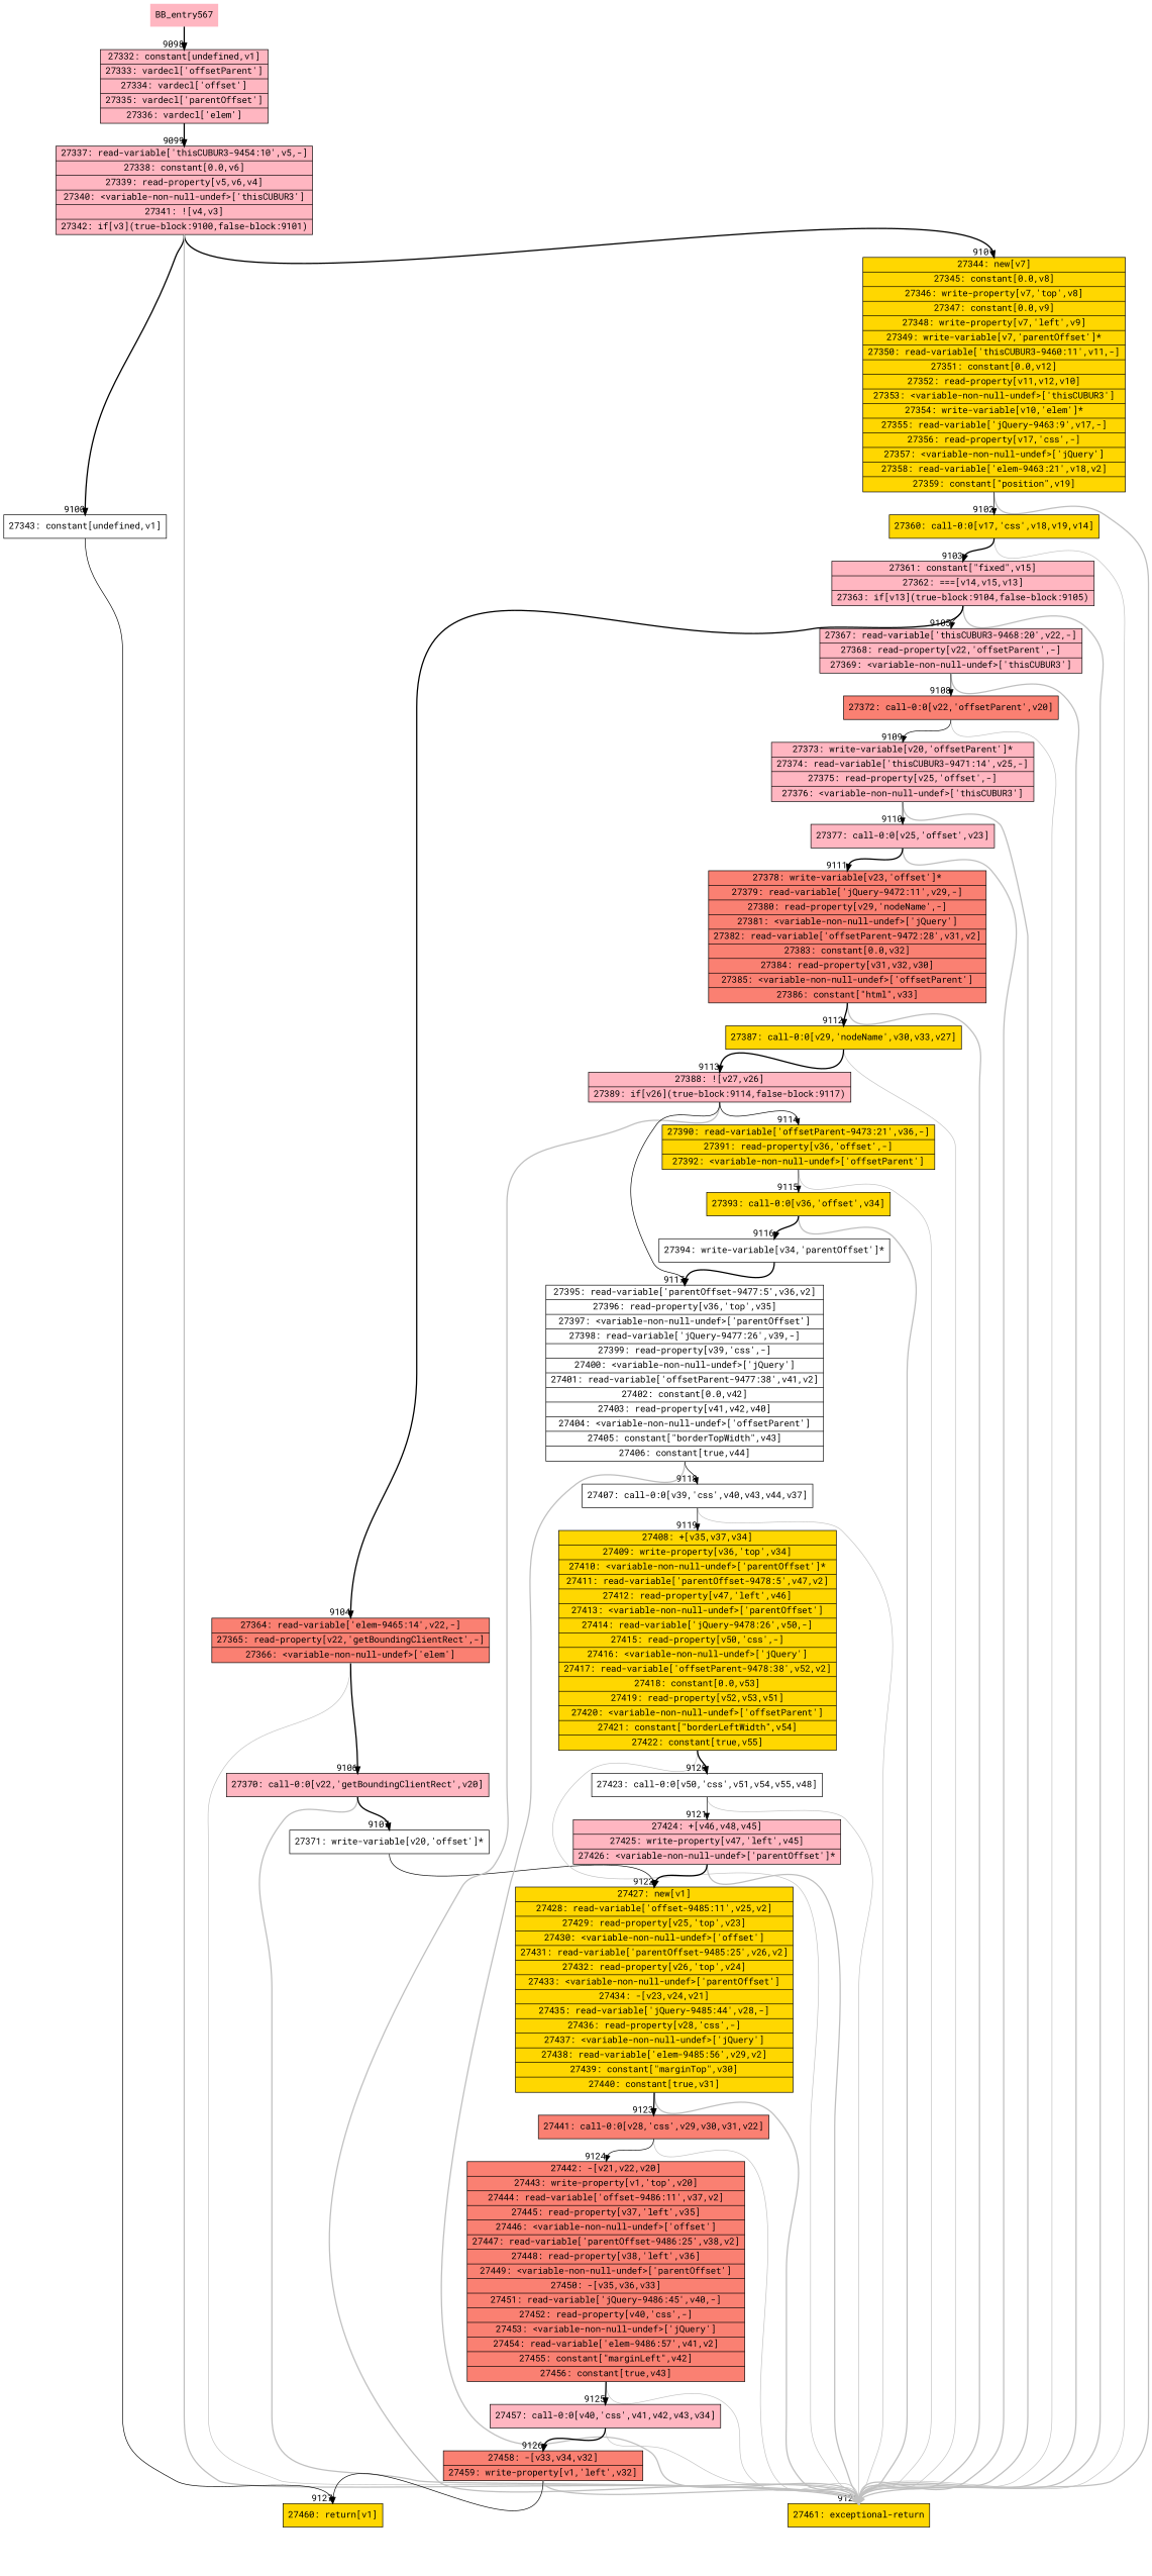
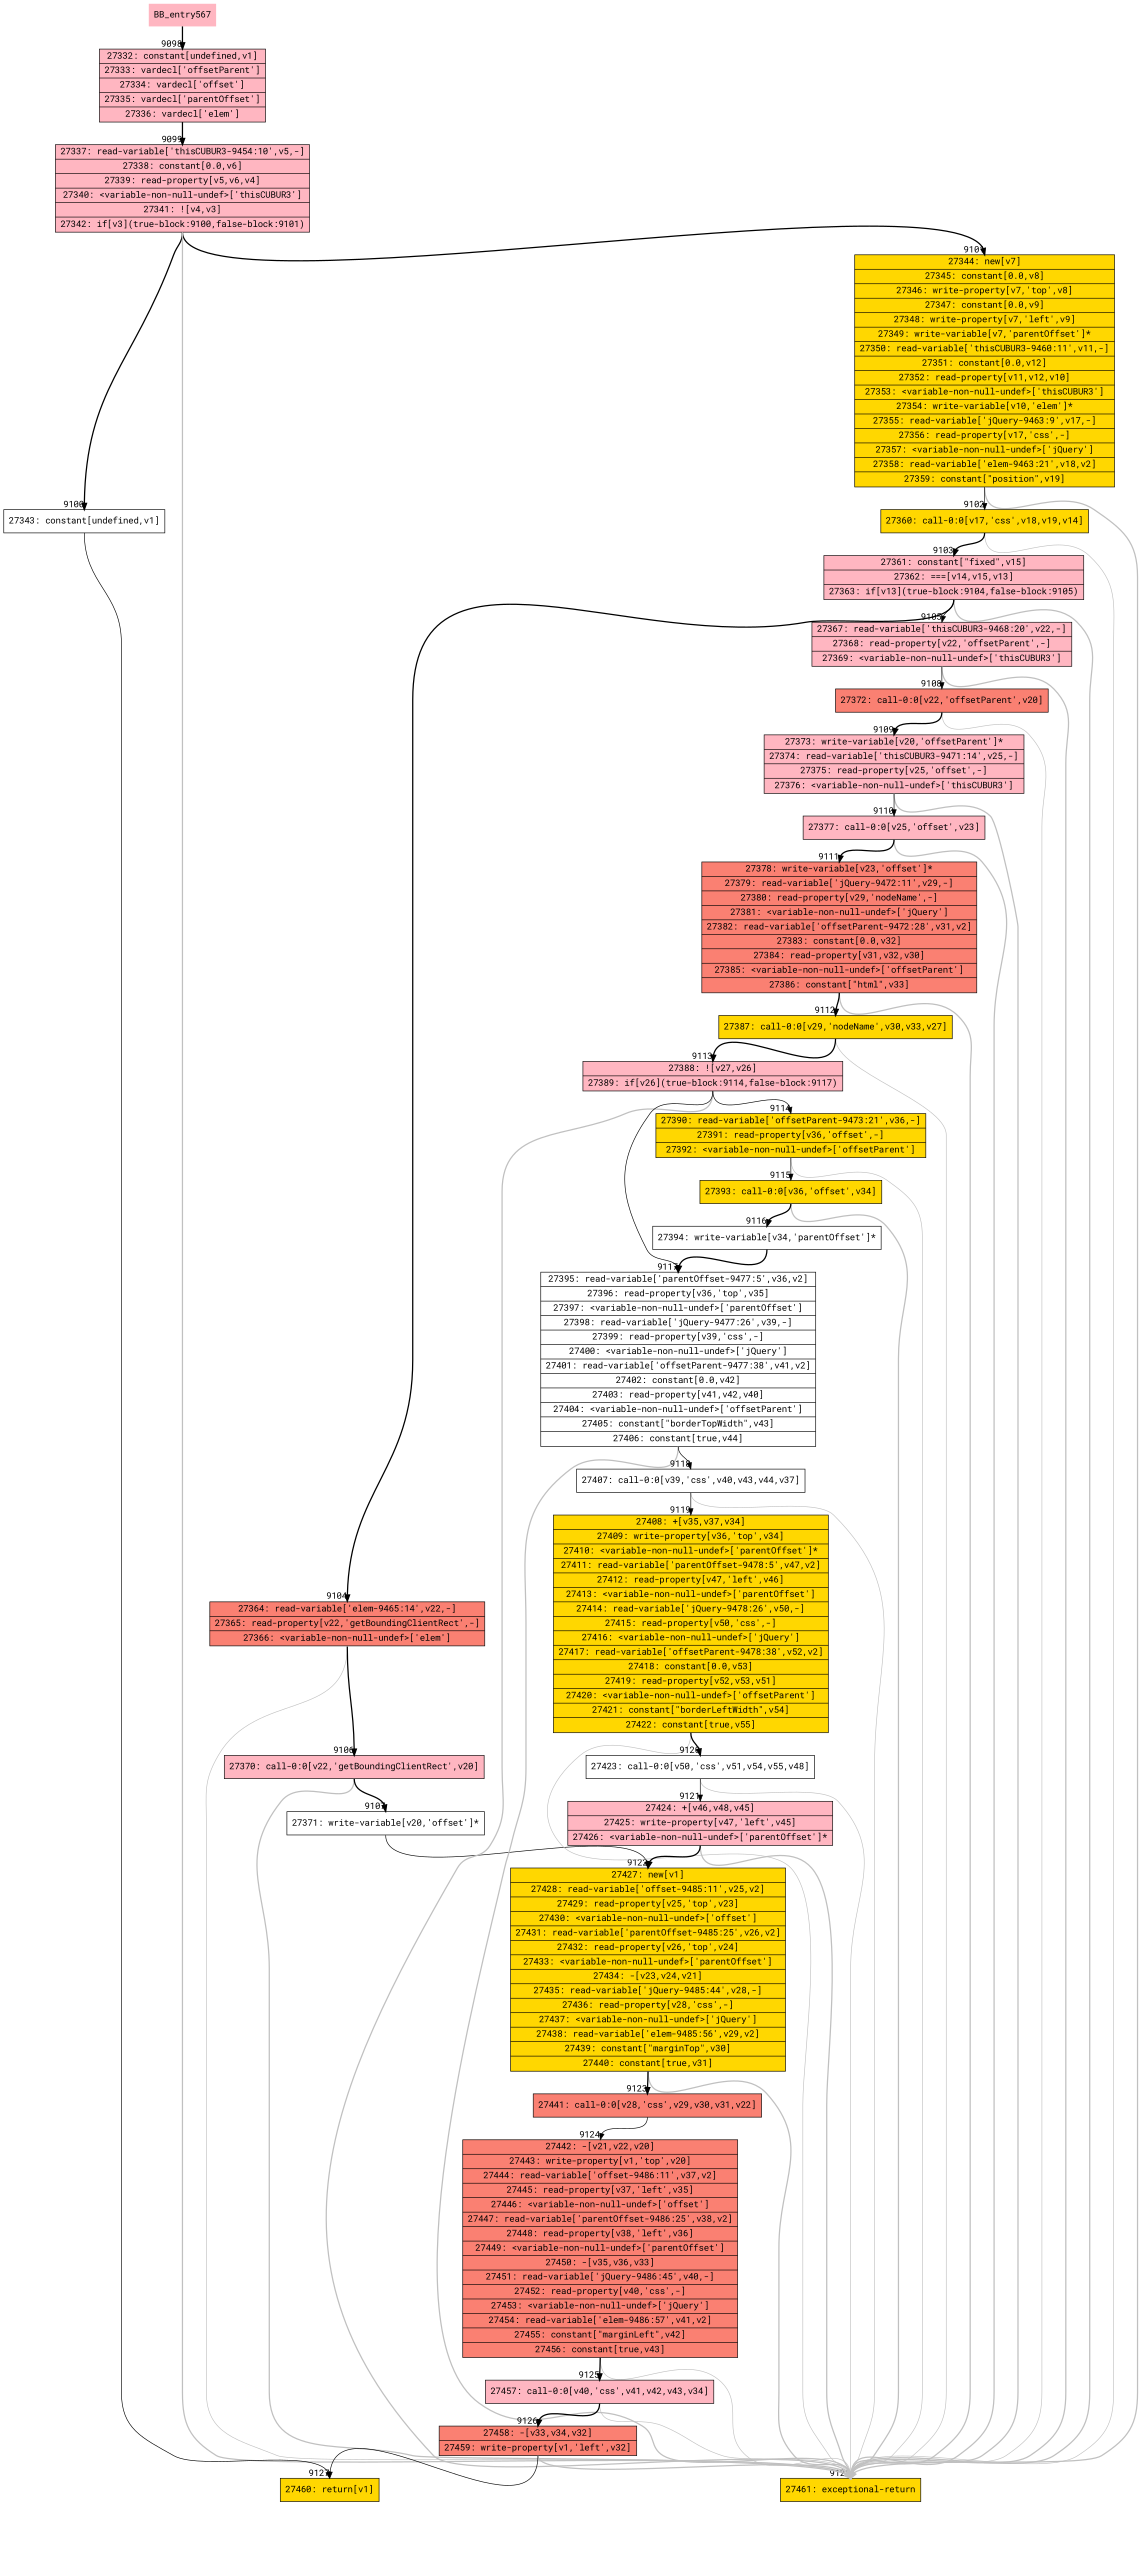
  digraph {
    fontname="Roboto Mono"
    rankdir=TD
    node [fillcolor=lightpink fontname="Roboto Mono" shape=record style=filled]
    edge [fontname="Roboto Mono" headport=n style=bold tailport=s]
    BB_entry567 [shape=none]
    n2 [label="{27332: constant[undefined,v1]|27333: vardecl['offsetParent']|27334: vardecl['offset']|27335: vardecl['parentOffset']|27336: vardecl['elem']}"]
    n3 [label="{27337: read-variable['thisCUBUR3-9454:10',v5,-]|27338: constant[0.0,v6]|27339: read-property[v5,v6,v4]|27340: \<variable-non-null-undef\>['thisCUBUR3']|27341: ![v4,v3]|27342: if[v3](true-block:9100,false-block:9101)}"]
    n4 [fillcolor=white label="{27343: constant[undefined,v1]}"]
    n5 [fillcolor=gold label="{27344: new[v7]|27345: constant[0.0,v8]|27346: write-property[v7,'top',v8]|27347: constant[0.0,v9]|27348: write-property[v7,'left',v9]|27349: write-variable[v7,'parentOffset']*|27350: read-variable['thisCUBUR3-9460:11',v11,-]|27351: constant[0.0,v12]|27352: read-property[v11,v12,v10]|27353: \<variable-non-null-undef\>['thisCUBUR3']|27354: write-variable[v10,'elem']*|27355: read-variable['jQuery-9463:9',v17,-]|27356: read-property[v17,'css',-]|27357: \<variable-non-null-undef\>['jQuery']|27358: read-variable['elem-9463:21',v18,v2]|27359: constant[\"position\",v19]}"]
    n6 [fillcolor=gold label="{27461: exceptional-return}"]
    n7 [fillcolor=gold label="{27460: return[v1]}"]
    n8 [fillcolor=gold label="{27360: call-0:0[v17,'css',v18,v19,v14]}"]
    n9 [label="{27361: constant[\"fixed\",v15]|27362: ===[v14,v15,v13]|27363: if[v13](true-block:9104,false-block:9105)}"]
    n10 [fillcolor=salmon label="{27364: read-variable['elem-9465:14',v22,-]|27365: read-property[v22,'getBoundingClientRect',-]|27366: \<variable-non-null-undef\>['elem']}"]
    n11 [label="{27367: read-variable['thisCUBUR3-9468:20',v22,-]|27368: read-property[v22,'offsetParent',-]|27369: \<variable-non-null-undef\>['thisCUBUR3']}"]
    n12 [label="{27370: call-0:0[v22,'getBoundingClientRect',v20]}"]
    n13 [fillcolor=salmon label="{27372: call-0:0[v22,'offsetParent',v20]}"]
    n14 [fillcolor=white label="{27371: write-variable[v20,'offset']*}"]
    n15 [label="{27373: write-variable[v20,'offsetParent']*|27374: read-variable['thisCUBUR3-9471:14',v25,-]|27375: read-property[v25,'offset',-]|27376: \<variable-non-null-undef\>['thisCUBUR3']}"]
    n16 [fillcolor=gold label="{27427: new[v1]|27428: read-variable['offset-9485:11',v25,v2]|27429: read-property[v25,'top',v23]|27430: \<variable-non-null-undef\>['offset']|27431: read-variable['parentOffset-9485:25',v26,v2]|27432: read-property[v26,'top',v24]|27433: \<variable-non-null-undef\>['parentOffset']|27434: -[v23,v24,v21]|27435: read-variable['jQuery-9485:44',v28,-]|27436: read-property[v28,'css',-]|27437: \<variable-non-null-undef\>['jQuery']|27438: read-variable['elem-9485:56',v29,v2]|27439: constant[\"marginTop\",v30]|27440: constant[true,v31]}"]
    n17 [label="{27377: call-0:0[v25,'offset',v23]}"]
    n18 [fillcolor=salmon label="{27441: call-0:0[v28,'css',v29,v30,v31,v22]}"]
    n19 [fillcolor=salmon label="{27442: -[v21,v22,v20]|27443: write-property[v1,'top',v20]|27444: read-variable['offset-9486:11',v37,v2]|27445: read-property[v37,'left',v35]|27446: \<variable-non-null-undef\>['offset']|27447: read-variable['parentOffset-9486:25',v38,v2]|27448: read-property[v38,'left',v36]|27449: \<variable-non-null-undef\>['parentOffset']|27450: -[v35,v36,v33]|27451: read-variable['jQuery-9486:45',v40,-]|27452: read-property[v40,'css',-]|27453: \<variable-non-null-undef\>['jQuery']|27454: read-variable['elem-9486:57',v41,v2]|27455: constant[\"marginLeft\",v42]|27456: constant[true,v43]}"]
    n20 [fillcolor=salmon label="{27378: write-variable[v23,'offset']*|27379: read-variable['jQuery-9472:11',v29,-]|27380: read-property[v29,'nodeName',-]|27381: \<variable-non-null-undef\>['jQuery']|27382: read-variable['offsetParent-9472:28',v31,v2]|27383: constant[0.0,v32]|27384: read-property[v31,v32,v30]|27385: \<variable-non-null-undef\>['offsetParent']|27386: constant[\"html\",v33]}"]
    n21 [fillcolor=gold label="{27387: call-0:0[v29,'nodeName',v30,v33,v27]}"]
    n22 [label="{27388: ![v27,v26]|27389: if[v26](true-block:9114,false-block:9117)}"]
    n23 [fillcolor=gold label="{27390: read-variable['offsetParent-9473:21',v36,-]|27391: read-property[v36,'offset',-]|27392: \<variable-non-null-undef\>['offsetParent']}"]
    n24 [fillcolor=white label="{27395: read-variable['parentOffset-9477:5',v36,v2]|27396: read-property[v36,'top',v35]|27397: \<variable-non-null-undef\>['parentOffset']|27398: read-variable['jQuery-9477:26',v39,-]|27399: read-property[v39,'css',-]|27400: \<variable-non-null-undef\>['jQuery']|27401: read-variable['offsetParent-9477:38',v41,v2]|27402: constant[0.0,v42]|27403: read-property[v41,v42,v40]|27404: \<variable-non-null-undef\>['offsetParent']|27405: constant[\"borderTopWidth\",v43]|27406: constant[true,v44]}"]
    n25 [fillcolor=gold label="{27393: call-0:0[v36,'offset',v34]}"]
    n26 [fillcolor=white label="{27407: call-0:0[v39,'css',v40,v43,v44,v37]}"]
    n27 [fillcolor=white label="{27394: write-variable[v34,'parentOffset']*}"]
    n28 [fillcolor=gold label="{27408: +[v35,v37,v34]|27409: write-property[v36,'top',v34]|27410: \<variable-non-null-undef\>['parentOffset']*|27411: read-variable['parentOffset-9478:5',v47,v2]|27412: read-property[v47,'left',v46]|27413: \<variable-non-null-undef\>['parentOffset']|27414: read-variable['jQuery-9478:26',v50,-]|27415: read-property[v50,'css',-]|27416: \<variable-non-null-undef\>['jQuery']|27417: read-variable['offsetParent-9478:38',v52,v2]|27418: constant[0.0,v53]|27419: read-property[v52,v53,v51]|27420: \<variable-non-null-undef\>['offsetParent']|27421: constant[\"borderLeftWidth\",v54]|27422: constant[true,v55]}"]
    n29 [fillcolor=white label="{27423: call-0:0[v50,'css',v51,v54,v55,v48]}"]
    n30 [label="{27424: +[v46,v48,v45]|27425: write-property[v47,'left',v45]|27426: \<variable-non-null-undef\>['parentOffset']*}"]
    n31 [label="{27457: call-0:0[v40,'css',v41,v42,v43,v34]}"]
    n32 [fillcolor=salmon label="{27458: -[v33,v34,v32]|27459: write-property[v1,'left',v32]}"]
    BB_entry567 -> n2 [headlabel="    9098"]
    n2 -> n3 [headlabel="      9099"]
    n3 -> n4 [headlabel="      9100"]
    n3 -> n5 [headlabel="      9101"]
    n3 -> n6 [color=gray headlabel="      9128"]
    n4 -> n7 [headlabel="      9127" style=solid]
    n5 -> n6 [color=gray]
    n5 -> n8 [headlabel="      9102" style=solid]
    n8 -> n6 [color=gray style=solid]
    n8 -> n9 [headlabel="      9103"]
    n9 -> n6 [color=gray]
    n9 -> n10 [headlabel="      9104"]
    n9 -> n11 [headlabel="      9105" style=solid]
    n10 -> n6 [color=gray style=solid]
    n10 -> n12 [headlabel="      9106"]
    n11 -> n6 [color=gray]
    n11 -> n13 [headlabel="      9108" style=solid]
    n12 -> n6 [color=gray]
    n12 -> n14 [headlabel="      9107"]
    n13 -> n6 [color=gray style=solid]
-   n13 -> n15 [headlabel="      9109" style=solid]
+   n13 -> n15 [headlabel="      9109"]
    n14 -> n16 [headlabel="      9122" style=solid]
    n15 -> n6 [color=gray]
    n15 -> n17 [headlabel="      9110" style=solid]
    n16 -> n6 [color=gray]
    n16 -> n18 [headlabel="      9123"]
    n17 -> n6 [color=gray]
    n17 -> n20 [headlabel="      9111"]
-   n18 -> n6 [color=gray style=solid]
    n18 -> n19 [headlabel="      9124" style=solid]
    n19 -> n6 [color=gray style=solid]
    n19 -> n31 [headlabel="      9125"]
    n20 -> n6 [color=gray]
    n20 -> n21 [headlabel="      9112"]
    n21 -> n6 [color=gray style=solid]
    n21 -> n22 [headlabel="      9113"]
    n22 -> n6 [color=gray]
    n22 -> n23 [headlabel="      9114" style=solid]
    n22 -> n24 [headlabel="      9117" style=solid]
    n23 -> n6 [color=gray style=solid]
    n23 -> n25 [headlabel="      9115" style=solid]
    n24 -> n6 [color=gray]
    n24 -> n26 [headlabel="      9118" style=solid]
    n25 -> n6 [color=gray]
    n25 -> n27 [headlabel="      9116"]
    n26 -> n6 [color=gray style=solid]
    n26 -> n28 [headlabel="      9119" style=solid]
    n27 -> n24
    n28 -> n6 [color=gray style=solid]
    n28 -> n29 [headlabel="      9120"]
    n29 -> n6 [color=gray style=solid]
    n29 -> n30 [headlabel="      9121" style=solid]
    n30 -> n6 [color=gray]
    n30 -> n16
    n31 -> n6 [color=gray style=solid]
    n31 -> n32 [headlabel="      9126"]
    n32 -> n6 [color=gray]
    n32 -> n7 [style=solid]
  }
